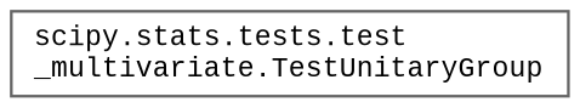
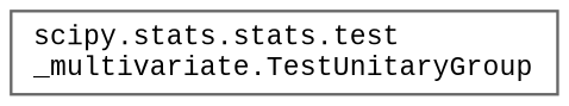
  digraph {
    rankdir=LR
    fontname="Liberation Mono"
-   n1 [color=grey40 fillcolor=white fontname="Liberation Mono" fontsize=10 height=0.2 label="scipy.stats.tests.test\l_multivariate.TestUnitaryGroup" shape=box style=filled width=0.4]
+   n1 [color=grey40 fillcolor=white fontname="Liberation Mono" fontsize=10 height=0.2 label="scipy.stats.stats.test\l_multivariate.TestUnitaryGroup" shape=box style=filled width=0.4]
  }
